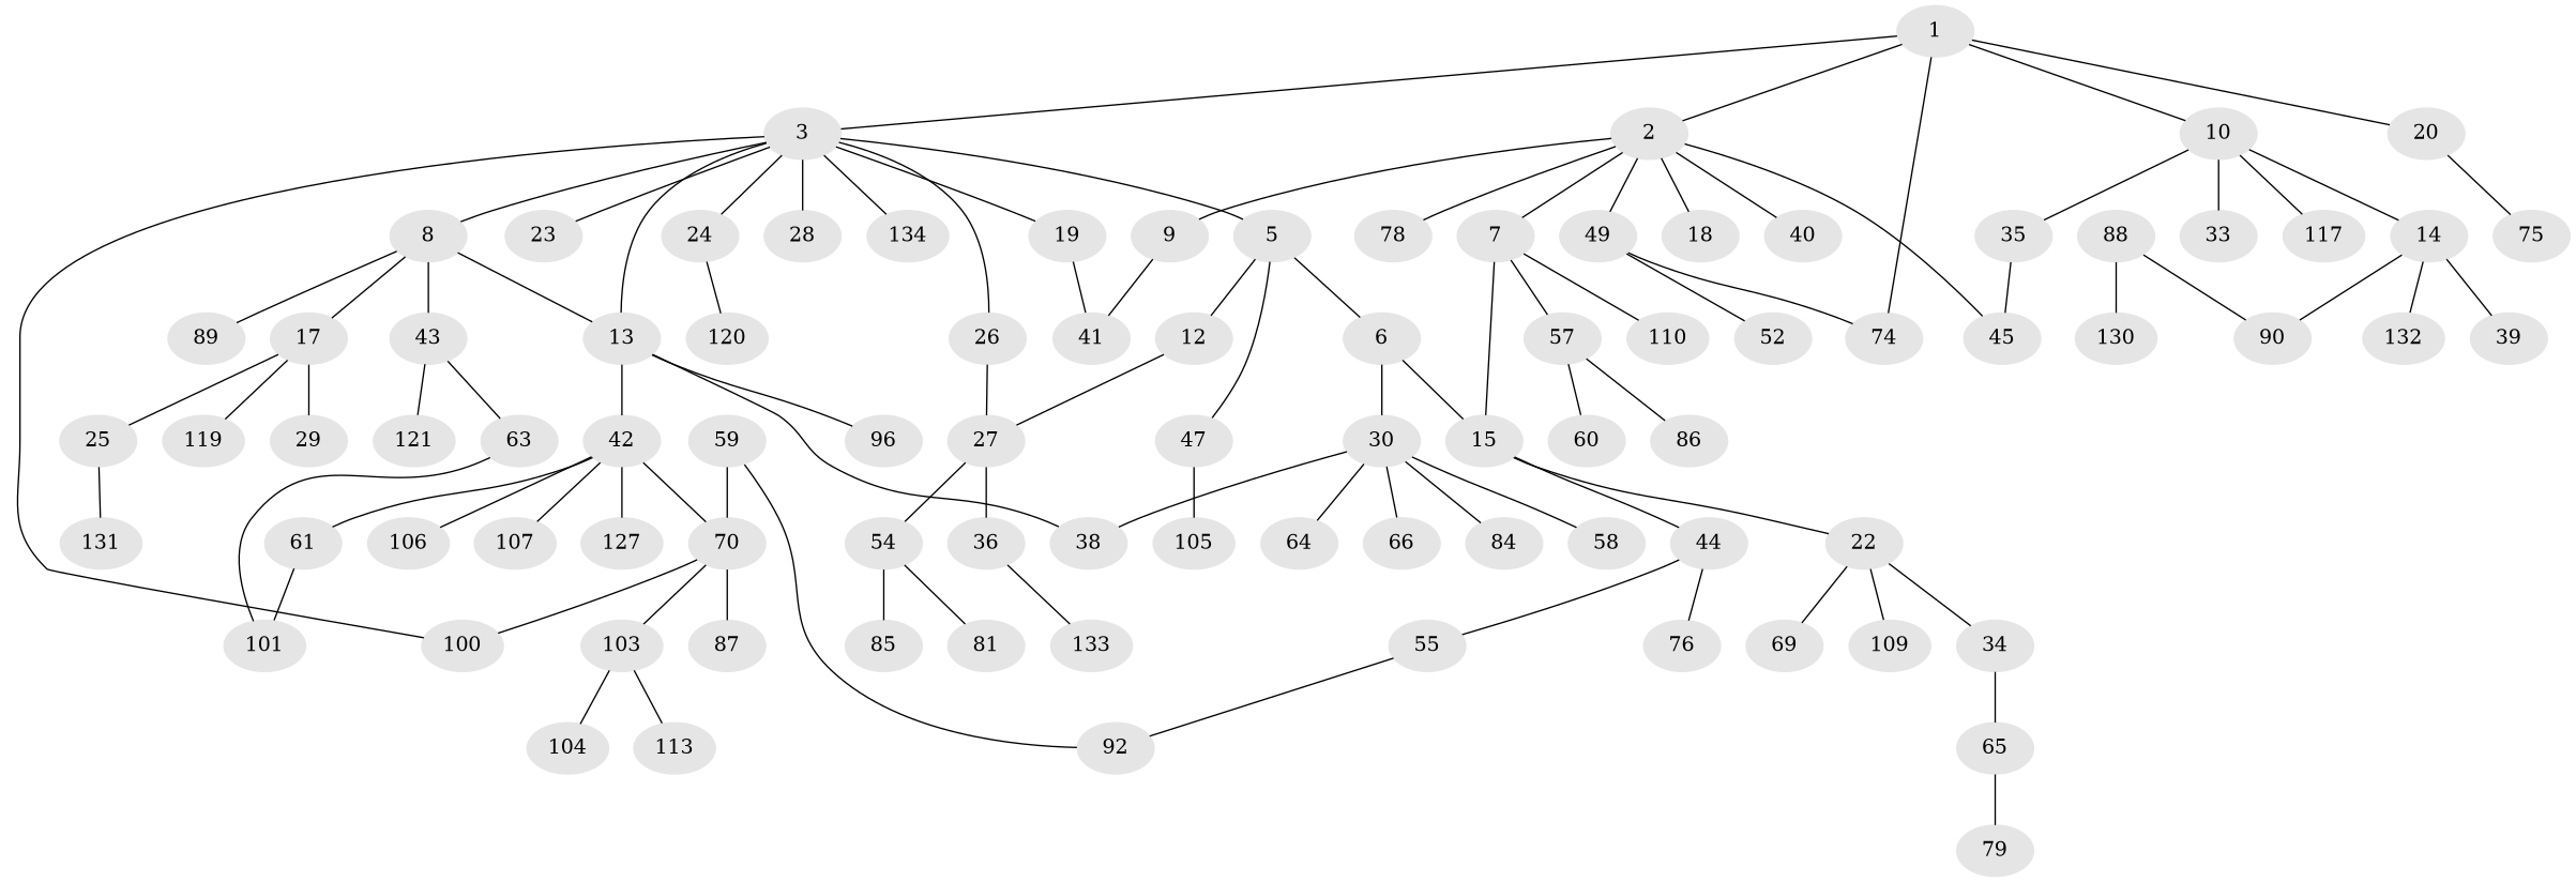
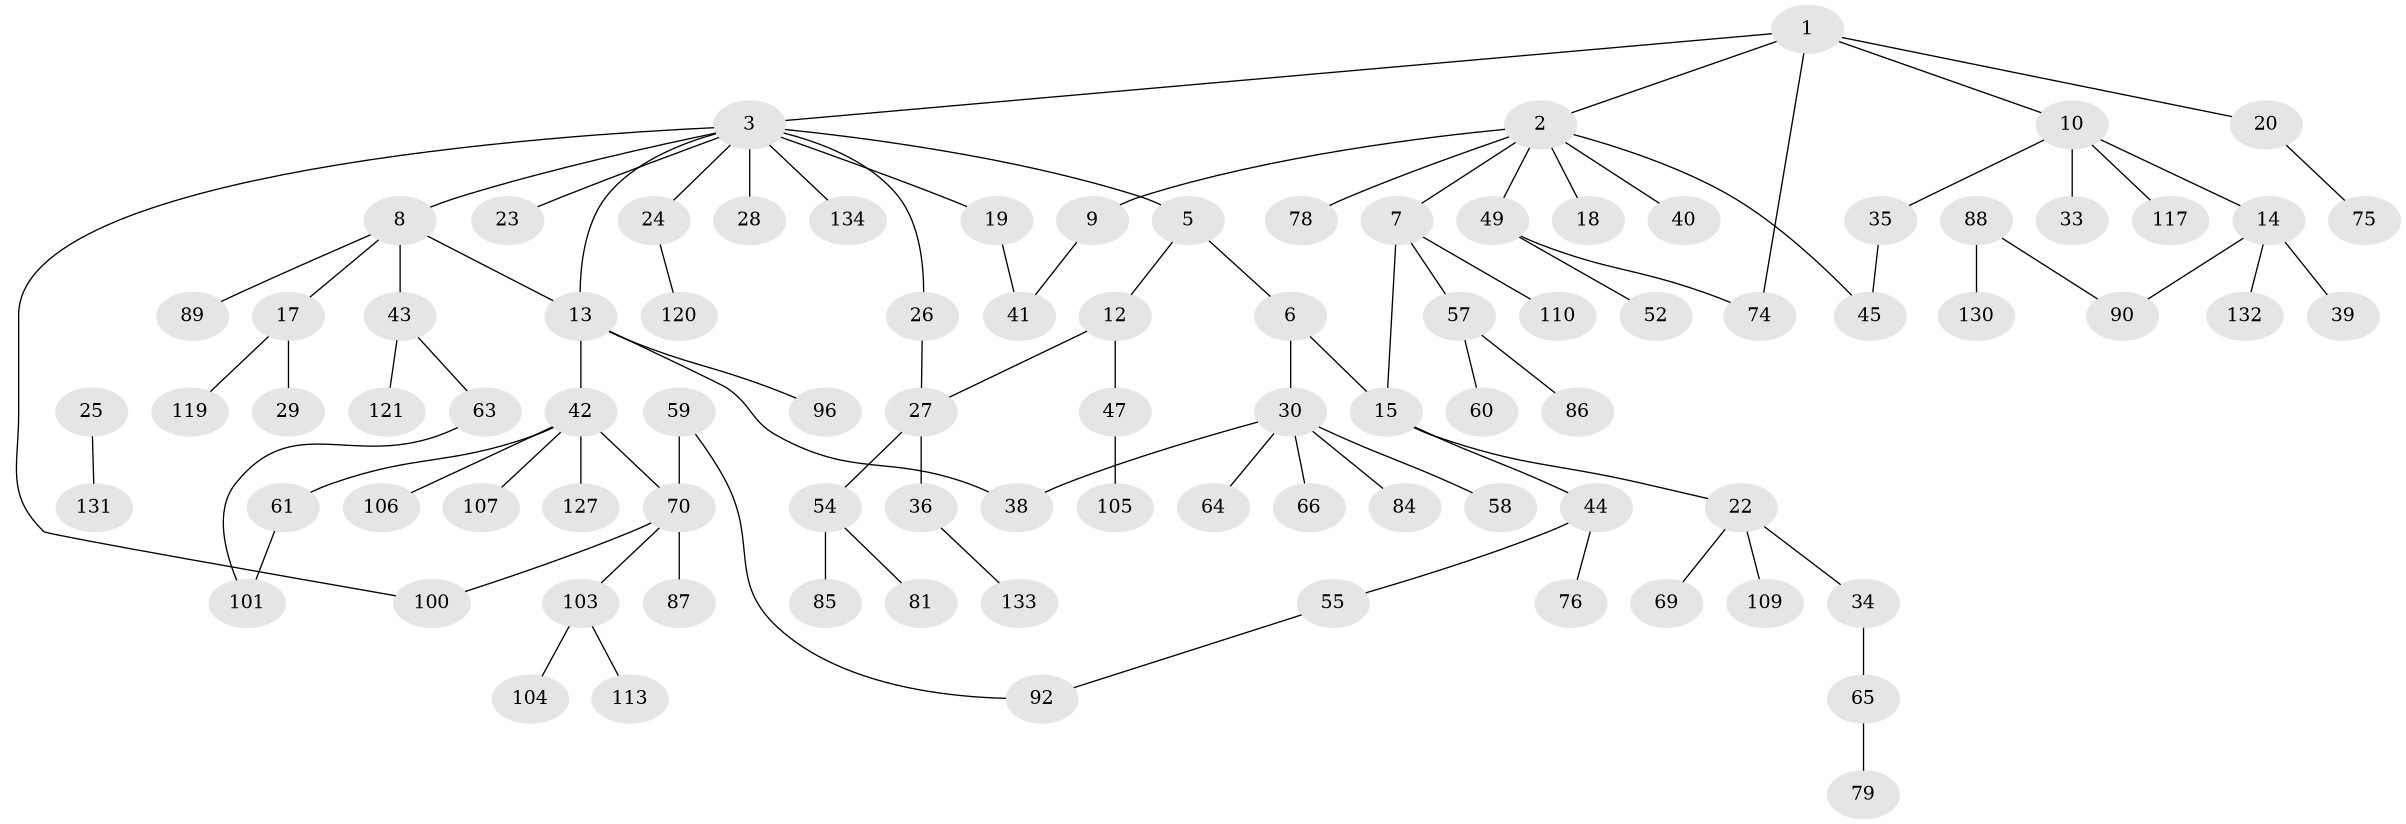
  graph {
    node [color=gray90 style=filled]
    1 [super="+17"]
    2 [super="+31"]
    3 [super="+8"]
    10 [super="+53"]
    20 [super="+67"]
    74 [super="+126"]
    7 [super="+124"]
    9 [super="+62"]
    18
    40
    45 [super="+71"]
    49 [super="+94"]
    78 [super="+80"]
    n14 [label=8 super="+123"]
    5
    13 [super="+21"]
    19 [super="+51"]
    23 [super="+83"]
    24
    26
    28
    100 [super="+129"]
    134
    14 [super="+99"]
    33 [super="+114"]
    35
    117
    75
    15 [super="+16"]
    57 [super="+115"]
    110
    41 [super="+93"]
    52 [super="+91"]
    n34 [label=17 super="+46"]
    43 [super="+95"]
    89 [super="+102"]
    6 [super="+37"]
    12
    38
    42 [super="+72"]
    96
    120
    27 [super="+77"]
    25 [super="+48"]
    29
    119
    63 [super="+73"]
    121
    30 [super="+56"]
    47 [super="+135"]
    59 [super="+97"]
    70 [super="+128"]
    92 [super="+98"]
    22 [super="+32"]
    44 [super="+50"]
    58
    64 [super="+108"]
    66 [super="+118"]
    84
    60
    86
    39
    90
    132
    131
    36
    54 [super="+82"]
    105
    61 [super="+68"]
    106
    107
    127
    34
    69
    109
    55 [super="+125"]
    76
    65 [super="+111"]
    133
    81
    85
    79
    101
    87
    103 [super="+112"]
    88 [super="+116"]
    130
    104 [super="+122"]
    113
    1 -- 2
    1 -- 3
    1 -- 10
    1 -- 20
    1 -- 74
    2 -- 7
    2 -- 9
    2 -- 18
    2 -- 40
    2 -- 45
    2 -- 49
    2 -- 78
    3 -- n14
    3 -- 5
    3 -- 13
    3 -- 19
    3 -- 23
    3 -- 24
    3 -- 26
    3 -- 28
    3 -- 100
    3 -- 134
    10 -- 14
    10 -- 33
    10 -- 35
    10 -- 117
    20 -- 75
    7 -- 15
    7 -- 57
    7 -- 110
    9 -- 41
    49 -- 74
    49 -- 52
    n14 -- 13
    n14 -- n34
    n14 -- 43
    n14 -- 89
    5 -- 6
    5 -- 12
    13 -- 38
    13 -- 42
    13 -- 96
    19 -- 41
    24 -- 120
    26 -- 27
    14 -- 39
    14 -- 90
    14 -- 132
    35 -- 45
    15 -- 22
    15 -- 44
    57 -- 60
    57 -- 86
-   n34 -- 25
    n34 -- 29
    n34 -- 119
    43 -- 63
    43 -- 121
    6 -- 15
    6 -- 30
    12 -- 27
-   5 -- 47
+   12 -- 47
    42 -- 70
    42 -- 61
    42 -- 106
    42 -- 107
    42 -- 127
    27 -- 36
    27 -- 54
    25 -- 131
    63 -- 101
    30 -- 38
    30 -- 58
    30 -- 64
    30 -- 66
    30 -- 84
    47 -- 105
    59 -- 70
    59 -- 92
    70 -- 100
    70 -- 87
    70 -- 103
    22 -- 34
    22 -- 69
    22 -- 109
    44 -- 55
    44 -- 76
    36 -- 133
    54 -- 81
    54 -- 85
    61 -- 101
    34 -- 65
    55 -- 92
    65 -- 79
    103 -- 104
    103 -- 113
    88 -- 90
    88 -- 130
  }
